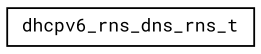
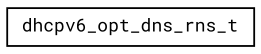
  digraph {
    rankdir=LR
    fontname="Roboto Mono"
-   n1 [color=black fillcolor=white fontname="Roboto Mono" fontsize=10 height=0.2 label=dhcpv6_rns_dns_rns_t shape=record style=filled width=0.4]
+   n1 [color=black fillcolor=white fontname="Roboto Mono" fontsize=10 height=0.2 label=dhcpv6_opt_dns_rns_t shape=record style=filled width=0.4]
  }
